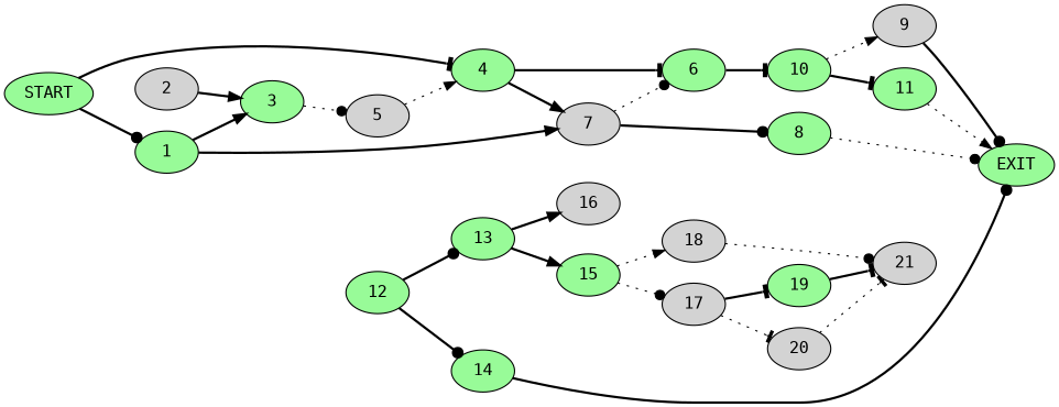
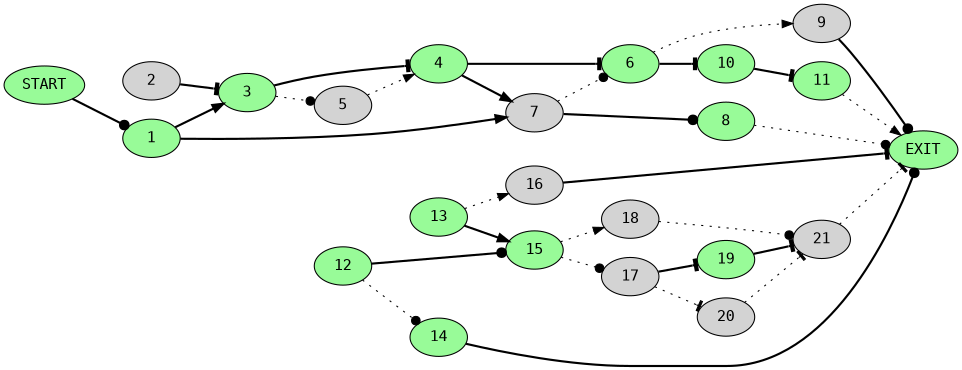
  digraph {
    fontname="DejaVu Sans Mono"
    rankdir=LR
    node [fillcolor=palegreen fontname="DejaVu Sans Mono" style=filled]
    edge [arrowhead=dot fontname="DejaVu Sans Mono" style=bold]
    n1 [label=START]
    1
    3
    7 [fillcolor=lightgrey]
    n5 [label=EXIT]
    2 [fillcolor=lightgrey]
    4
    5 [fillcolor=lightgrey]
    6
    9 [fillcolor=lightgrey]
    10
    8
    11
    12
    13
    14
    15
    16 [fillcolor=lightgrey]
    17 [fillcolor=lightgrey]
    18 [fillcolor=lightgrey]
    19
    20 [fillcolor=lightgrey]
    21 [fillcolor=lightgrey]
    n1 -> 1
    1 -> 3 [arrowhead=normal]
    1 -> 7 [arrowhead=normal]
-   n1 -> 4 [arrowhead=tee]
+   3 -> 4 [arrowhead=tee]
    3 -> 5 [style=dotted]
    7 -> 6 [style=dotted]
    7 -> 8
-   2 -> 3 [arrowhead=normal]
+   2 -> 3 [arrowhead=tee]
    4 -> 7 [arrowhead=normal]
    4 -> 6 [arrowhead=tee]
    5 -> 4 [arrowhead=normal style=dotted]
-   10 -> 9 [arrowhead=normal style=dotted]
+   6 -> 9 [arrowhead=normal style=dotted]
    6 -> 10 [arrowhead=tee]
    9 -> n5
    10 -> 11 [arrowhead=tee]
    8 -> n5 [style=dotted]
    11 -> n5 [arrowhead=normal style=dotted]
-   12 -> 13
-   12 -> 14
+   12 -> 15
+   12 -> 14 [style=dotted]
    13 -> 15 [arrowhead=normal]
-   13 -> 16 [arrowhead=normal]
+   13 -> 16 [arrowhead=normal style=dotted]
    14 -> n5
    15 -> 17 [style=dotted]
    15 -> 18 [arrowhead=normal style=dotted]
+   16 -> n5 [arrowhead=tee]
    17 -> 19 [arrowhead=tee]
    17 -> 20 [arrowhead=tee style=dotted]
    18 -> 21 [style=dotted]
    19 -> 21 [arrowhead=tee]
    20 -> 21 [arrowhead=tee style=dotted]
+   21 -> n5 [arrowhead=tee style=dotted]
  }
